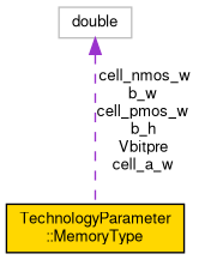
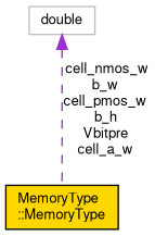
  digraph {
    node [fontname=FreeSans fontsize=10 shape=record style=filled]
-   n1 [color=black fillcolor=gold fontcolor=black height=0.2 label="TechnologyParameter\l::MemoryType" width=0.4]
+   n1 [color=black fillcolor=gold fontcolor=black height=0.2 label="MemoryType\l::MemoryType" width=0.4]
    n2 [color=grey75 height=0.2 label=double width=0.4 fillcolor=white]
    n2 -> n1 [color=darkorchid3 dir=back fontname=FreeSans fontsize=10 label=" cell_nmos_w\nb_w\ncell_pmos_w\nb_h\nVbitpre\ncell_a_w" labelfontname=FreeSans labelfontsize=10 style=dashed]
  }
